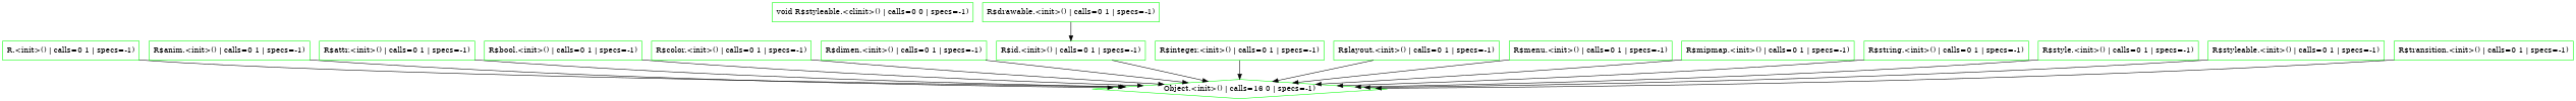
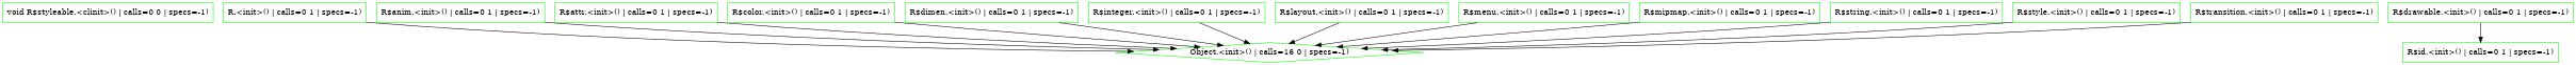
  digraph {
    node [color=green shape=box]
    n1 [label="void R$styleable.<clinit>() | calls=0 0 | specs=-1)"]
    n2 [label="Object.<init>() | calls=16 0 | specs=-1)" shape=diamond]
    n3 [label="R.<init>() | calls=0 1 | specs=-1)"]
    n4 [label="R$anim.<init>() | calls=0 1 | specs=-1)"]
    n5 [label="R$attr.<init>() | calls=0 1 | specs=-1)"]
-   n6 [label="R$bool.<init>() | calls=0 1 | specs=-1)"]
    n7 [label="R$color.<init>() | calls=0 1 | specs=-1)"]
    n8 [label="R$dimen.<init>() | calls=0 1 | specs=-1)"]
    n9 [label="R$drawable.<init>() | calls=0 1 | specs=-1)"]
    n10 [label="R$id.<init>() | calls=0 1 | specs=-1)"]
    n11 [label="R$integer.<init>() | calls=0 1 | specs=-1)"]
    n12 [label="R$layout.<init>() | calls=0 1 | specs=-1)"]
    n13 [label="R$menu.<init>() | calls=0 1 | specs=-1)"]
    n14 [label="R$mipmap.<init>() | calls=0 1 | specs=-1)"]
    n15 [label="R$string.<init>() | calls=0 1 | specs=-1)"]
    n16 [label="R$style.<init>() | calls=0 1 | specs=-1)"]
-   n17 [label="R$styleable.<init>() | calls=0 1 | specs=-1)"]
    n18 [label="R$transition.<init>() | calls=0 1 | specs=-1)"]
    n3 -> n2
    n4 -> n2
    n5 -> n2
-   n6 -> n2
    n7 -> n2
    n8 -> n2
    n9 -> n10
-   n10 -> n2
    n11 -> n2
    n12 -> n2
    n13 -> n2
    n14 -> n2
    n15 -> n2
    n16 -> n2
-   n17 -> n2
    n18 -> n2
  }
